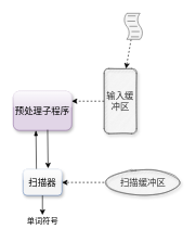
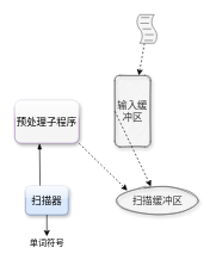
  <mxCell id="0" />
  <mxCell id="1" parent="0" />
- <mxCell id="2" value="&lt;font style=&quot;font-size: 14px&quot;&gt;预处理子程序&lt;/font&gt;" style="rounded=1;whiteSpace=wrap;html=1;fillColor=#e1d5e7;strokeColor=#9673a6;glass=1;shadow=1;sketch=0;" vertex="1" parent="1"><mxGeometry x="20" y="140" width="90" height="60" as="geometry" /></mxCell>
- <mxCell id="3" value="&lt;font style=&quot;font-size: 14px&quot;&gt;扫描器&lt;/font&gt;" style="rounded=1;whiteSpace=wrap;html=1;fillColor=#f5f5f5;strokeColor=#6c8ebf;shadow=1;glass=1;" vertex="1" parent="1"><mxGeometry x="35" y="260" width="60" height="40" as="geometry" /></mxCell>
+ <mxCell id="2" value="&lt;font style=&quot;font-size: 14px&quot;&gt;预处理子程序&lt;/font&gt;" style="rounded=1;whiteSpace=wrap;html=1;fillColor=#f5f5f5;strokeColor=#9673a6;glass=1;shadow=1;sketch=0;" vertex="1" parent="1"><mxGeometry x="20" y="140" width="90" height="60" as="geometry" /></mxCell>
+ <mxCell id="3" value="&lt;font style=&quot;font-size: 14px&quot;&gt;扫描器&lt;/font&gt;" style="rounded=1;whiteSpace=wrap;html=1;fillColor=#dae8fc;strokeColor=#6c8ebf;shadow=1;glass=1;" vertex="1" parent="1"><mxGeometry x="35" y="260" width="60" height="40" as="geometry" /></mxCell>
  <mxCell id="4" value="&lt;font style=&quot;font-size: 14px&quot;&gt;输入缓冲区&lt;/font&gt;" style="rounded=1;whiteSpace=wrap;html=1;fillColor=#f5f5f5;strokeColor=#666666;fontColor=#333333;shadow=1;sketch=1;" vertex="1" parent="1"><mxGeometry x="160" y="105" width="50" height="100" as="geometry" /></mxCell>
  <mxCell id="5" value="&lt;font style=&quot;font-size: 14px&quot;&gt;扫描缓冲区&lt;/font&gt;" style="ellipse;whiteSpace=wrap;html=1;shadow=1;sketch=1;fillColor=#f5f5f5;strokeColor=#666666;fontColor=#333333;" vertex="1" parent="1"><mxGeometry x="160" y="260" width="120" height="40" as="geometry" /></mxCell>
- <mxCell id="6" value="" style="endArrow=classic;html=1;exitX=0.587;exitY=0.983;exitDx=0;exitDy=0;exitPerimeter=0;entryX=0.643;entryY=-0.045;entryDx=0;entryDy=0;entryPerimeter=0;" edge="1" parent="1" source="2" target="3"><mxGeometry width="50" height="50" relative="1" as="geometry"><mxPoint x="-20" y="260" as="sourcePoint" /><mxPoint x="30" y="210" as="targetPoint" /></mxGeometry></mxCell>
  <mxCell id="7" value="" style="endArrow=none;html=1;exitX=0.587;exitY=0.983;exitDx=0;exitDy=0;exitPerimeter=0;entryX=0.643;entryY=-0.045;entryDx=0;entryDy=0;entryPerimeter=0;startArrow=blockThin;startFill=1;endFill=0;" edge="1" parent="1"><mxGeometry width="50" height="50" relative="1" as="geometry"><mxPoint x="54.83" y="199.98" as="sourcePoint" /><mxPoint x="55.58" y="259.2" as="targetPoint" /></mxGeometry></mxCell>
  <mxCell id="8" value="" style="endArrow=classic;html=1;exitX=0.5;exitY=1;exitDx=0;exitDy=0;" edge="1" parent="1" source="3"><mxGeometry width="50" height="50" relative="1" as="geometry"><mxPoint x="150" y="350" as="sourcePoint" /><mxPoint x="65" y="330" as="targetPoint" /></mxGeometry></mxCell>
  <mxCell id="9" value="单词符号" style="text;html=1;align=center;verticalAlign=middle;resizable=0;points=[];autosize=1;" vertex="1" parent="1"><mxGeometry x="35" y="330" width="60" height="20" as="geometry" /></mxCell>
- <mxCell id="10" value="" style="endArrow=classic;html=1;exitX=0;exitY=0.5;exitDx=0;exitDy=0;entryX=1;entryY=0.25;entryDx=0;entryDy=0;dashed=1;" edge="1" parent="1" source="4" target="2"><mxGeometry width="50" height="50" relative="1" as="geometry"><mxPoint x="-160" y="230" as="sourcePoint" /><mxPoint x="-110" y="180" as="targetPoint" /></mxGeometry></mxCell>
- <mxCell id="12" value="" style="endArrow=classic;html=1;dashed=1;exitX=0;exitY=0.5;exitDx=0;exitDy=0;entryX=1;entryY=0.5;entryDx=0;entryDy=0;" edge="1" parent="1" source="5" target="3"><mxGeometry width="50" height="50" relative="1" as="geometry"><mxPoint x="150" y="350" as="sourcePoint" /><mxPoint x="200" y="300" as="targetPoint" /></mxGeometry></mxCell>
+ <mxCell id="10" value="" style="endArrow=classic;html=1;exitX=0;exitY=0.5;exitDx=0;exitDy=0;dashed=1;" edge="1" parent="1" source="4" target="5"><mxGeometry width="50" height="50" relative="1" as="geometry"><mxPoint x="-160" y="230" as="sourcePoint" /><mxPoint x="-110" y="180" as="targetPoint" /></mxGeometry></mxCell>
+ <mxCell id="11" value="" style="endArrow=classic;html=1;dashed=1;exitX=1;exitY=1;exitDx=0;exitDy=0;entryX=0;entryY=0;entryDx=0;entryDy=0;" edge="1" parent="1" source="2" target="5"><mxGeometry width="50" height="50" relative="1" as="geometry"><mxPoint x="-170" y="320" as="sourcePoint" /><mxPoint x="-120" y="270" as="targetPoint" /></mxGeometry></mxCell>
  <mxCell id="13" value="" style="edgeStyle=none;rounded=0;orthogonalLoop=1;jettySize=auto;html=1;dashed=1;startArrow=none;startFill=0;endArrow=classic;endFill=1;" edge="1" parent="1" source="14" target="4"><mxGeometry relative="1" as="geometry" /></mxCell>
  <mxCell id="14" value="" style="shape=mxgraph.bpmn.script_task;html=1;outlineConnect=0;fillColor=#f5f5f5;strokeColor=#666666;fontColor=#333333;shadow=0;sketch=0;" vertex="1" parent="1"><mxGeometry x="190" y="20" width="30" height="40" as="geometry" /></mxCell>
